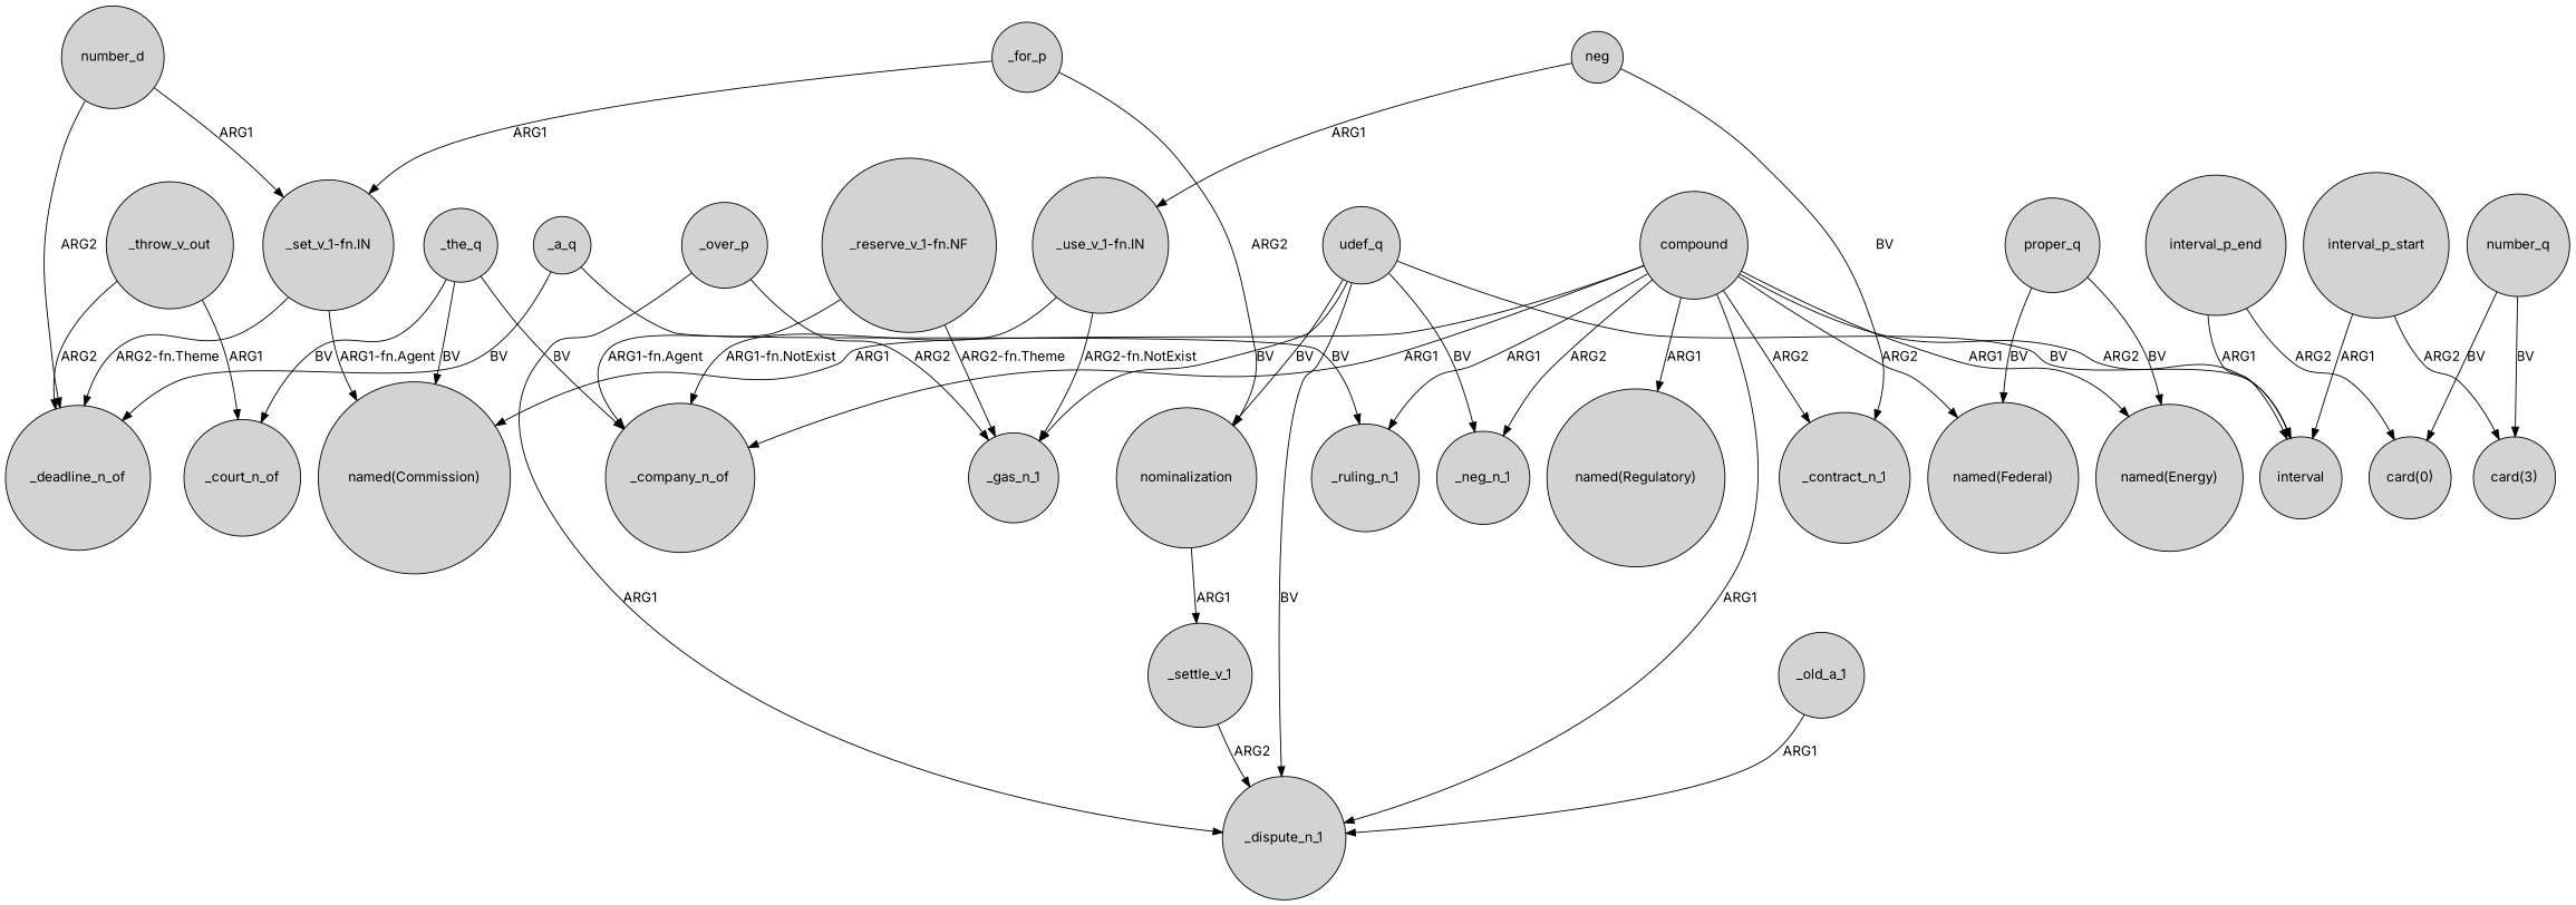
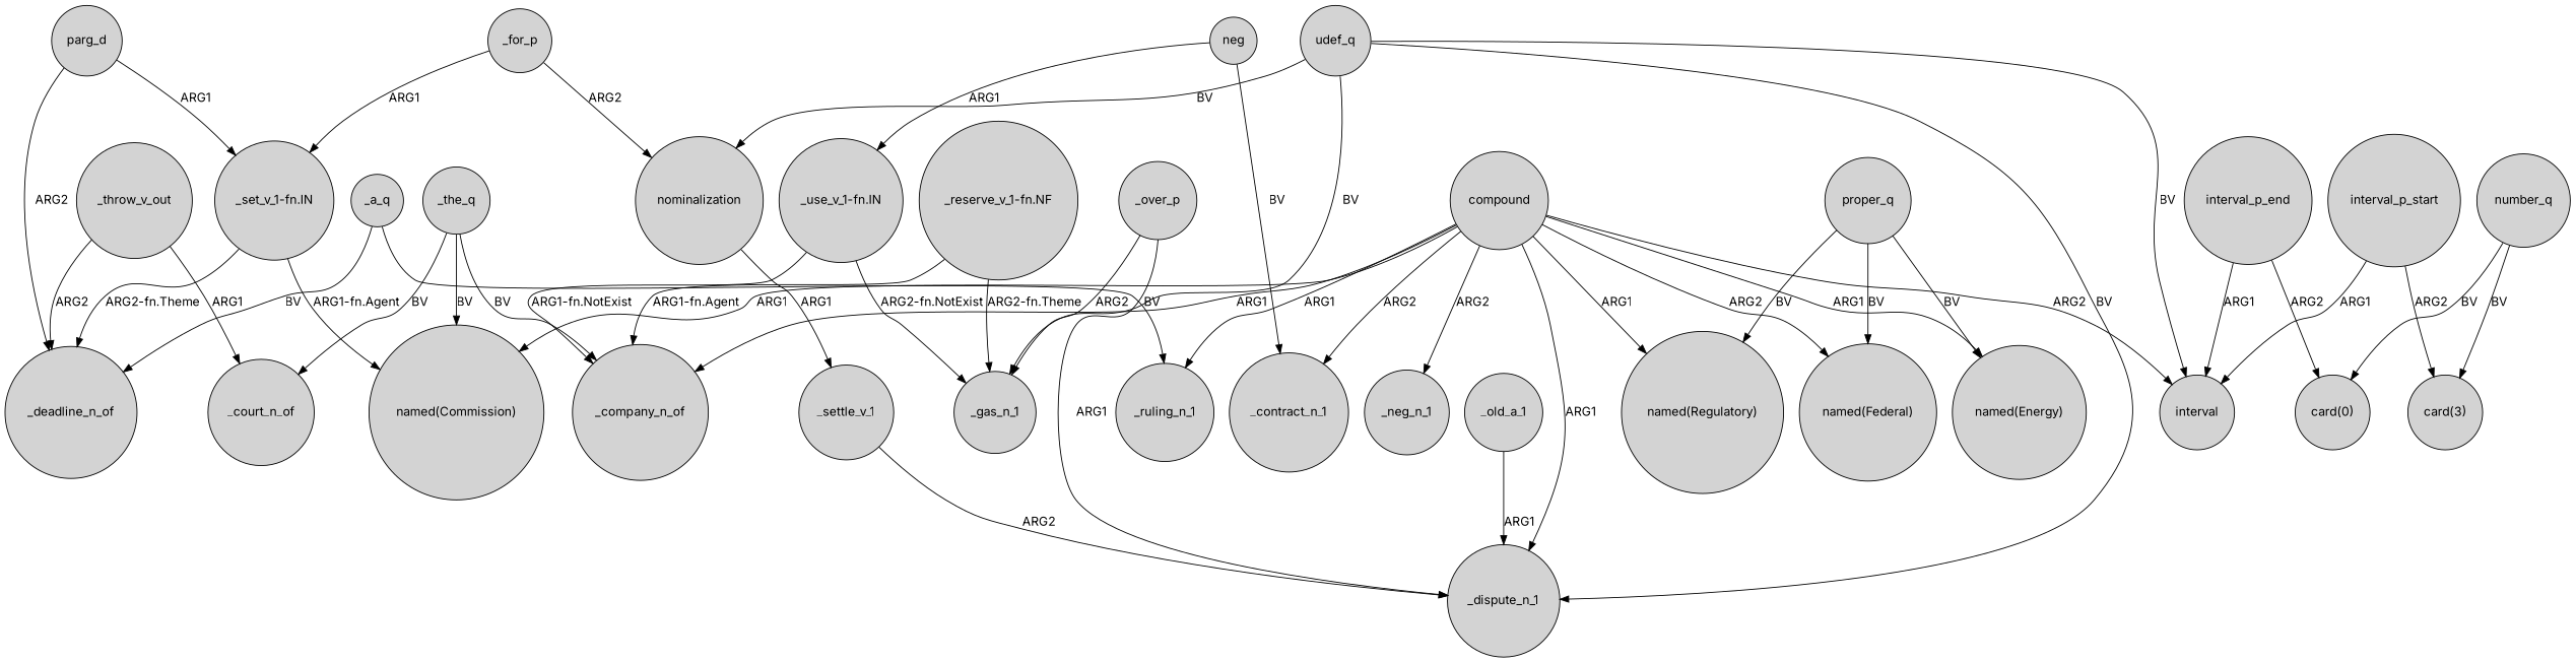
  digraph {
    fontname=Inter
    node [fontname=Inter shape=circle style=filled]
    edge [fontname=Inter]
    "_set_v_1-fn.IN"
    "named(Commission)"
    _deadline_n_of
-   parg_d [label=number_d]
+   parg_d
    _the_q
    _court_n_of
    _company_n_of
    compound
    _dispute_n_1
    _ruling_n_1
    n11 [label=_neg_n_1]
    "named(Energy)"
    _contract_n_1
    interval
    "named(Federal)"
    "named(Regulatory)"
    udef_q
    _gas_n_1
    nominalization
    _settle_v_1
    _over_p
    "_use_v_1-fn.IN"
    _for_p
    interval_p_end
    "card(0)"
    _throw_v_out
    interval_p_start
    "card(3)"
    "_reserve_v_1-fn.NF"
    _old_a_1
    proper_q
    number_q
    _a_q
    neg
    "_set_v_1-fn.IN" -> "named(Commission)" [label="ARG1-fn.Agent"]
    "_set_v_1-fn.IN" -> _deadline_n_of [label="ARG2-fn.Theme"]
    parg_d -> "_set_v_1-fn.IN" [label=ARG1]
    parg_d -> _deadline_n_of [label=ARG2]
    _the_q -> "named(Commission)" [label=BV]
    _the_q -> _court_n_of [label=BV]
    _the_q -> _company_n_of [label=BV]
    compound -> "named(Commission)" [label=ARG1]
    compound -> _company_n_of [label=ARG1]
    compound -> _dispute_n_1 [label=ARG1]
    compound -> _ruling_n_1 [label=ARG1]
    compound -> n11 [label=ARG2]
    compound -> "named(Energy)" [label=ARG1]
    compound -> _contract_n_1 [label=ARG2]
    compound -> interval [label=ARG2]
    compound -> "named(Federal)" [label=ARG2]
    compound -> "named(Regulatory)" [label=ARG1]
    udef_q -> _dispute_n_1 [label=BV]
-   udef_q -> n11 [label=BV]
    udef_q -> interval [label=BV]
    udef_q -> _gas_n_1 [label=BV]
    udef_q -> nominalization [label=BV]
    nominalization -> _settle_v_1 [label=ARG1]
    _settle_v_1 -> _dispute_n_1 [label=ARG2]
    _over_p -> _dispute_n_1 [label=ARG1]
    _over_p -> _gas_n_1 [label=ARG2]
    "_use_v_1-fn.IN" -> _company_n_of [label="ARG1-fn.NotExist"]
    "_use_v_1-fn.IN" -> _gas_n_1 [label="ARG2-fn.NotExist"]
    _for_p -> "_set_v_1-fn.IN" [label=ARG1]
    _for_p -> nominalization [label=ARG2]
    interval_p_end -> interval [label=ARG1]
    interval_p_end -> "card(0)" [label=ARG2]
    _throw_v_out -> _deadline_n_of [label=ARG2]
    _throw_v_out -> _court_n_of [label=ARG1]
    interval_p_start -> interval [label=ARG1]
    interval_p_start -> "card(3)" [label=ARG2]
    "_reserve_v_1-fn.NF" -> _company_n_of [label="ARG1-fn.Agent"]
    "_reserve_v_1-fn.NF" -> _gas_n_1 [label="ARG2-fn.Theme"]
    _old_a_1 -> _dispute_n_1 [label=ARG1]
    proper_q -> "named(Energy)" [label=BV]
    proper_q -> "named(Federal)" [label=BV]
+   proper_q -> "named(Regulatory)" [label=BV]
    number_q -> "card(0)" [label=BV]
    number_q -> "card(3)" [label=BV]
    _a_q -> _deadline_n_of [label=BV]
    _a_q -> _ruling_n_1 [label=BV]
    neg -> _contract_n_1 [label=BV]
    neg -> "_use_v_1-fn.IN" [label=ARG1]
  }
